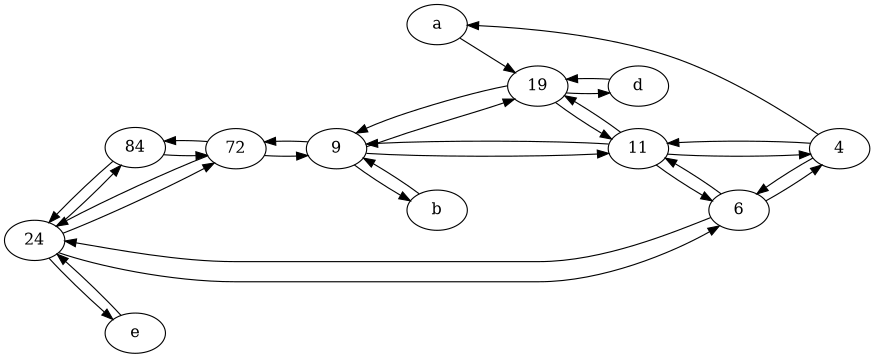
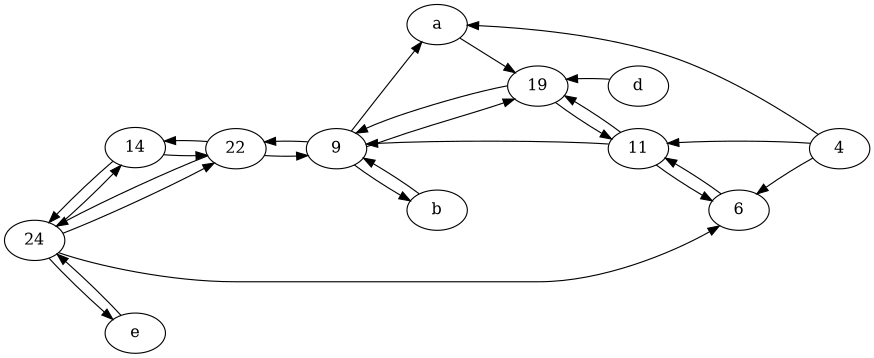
  digraph {
    rankdir=LR
    24
-   14 [label=84]
-   22 [label=72]
+   14
+   22
    6
    e
    9
    11
    4
    19
    b
    d
    a
    24 -> 14
    24 -> 22
    24 -> 6
    24 -> e
    14 -> 24
    14 -> 22
    22 -> 24
    22 -> 14
    22 -> 9
-   6 -> 24
    6 -> 11
-   6 -> 4
    e -> 24
    9 -> 22
-   9 -> 11
+   9 -> a
    9 -> 19
    9 -> b
    11 -> 6
    11 -> 9
-   11 -> 4
    11 -> 19
    4 -> 6
    4 -> 11
    4 -> a
    19 -> 9
    19 -> 11
-   19 -> d
    b -> 9
    d -> 19
    a -> 19
  }
